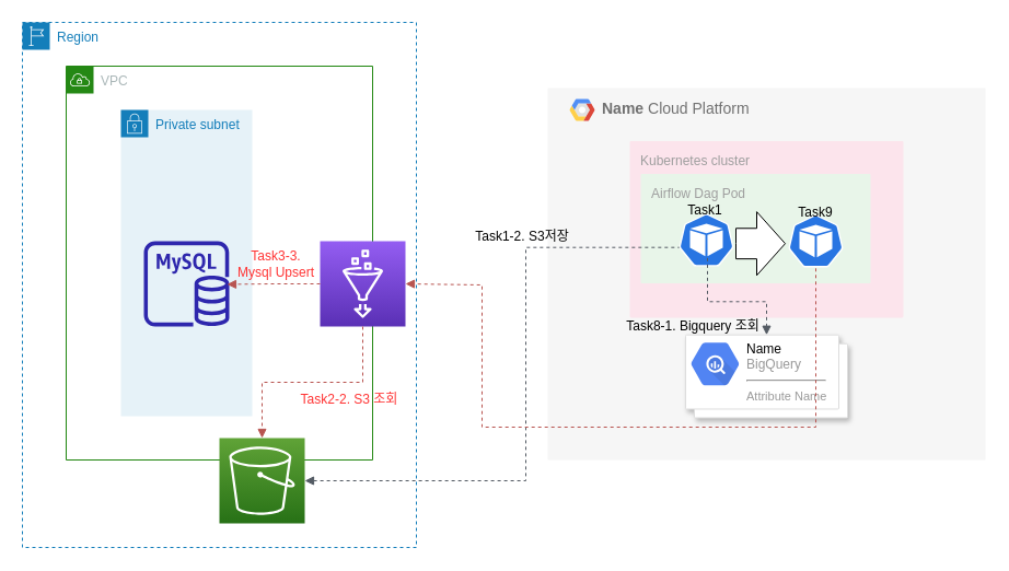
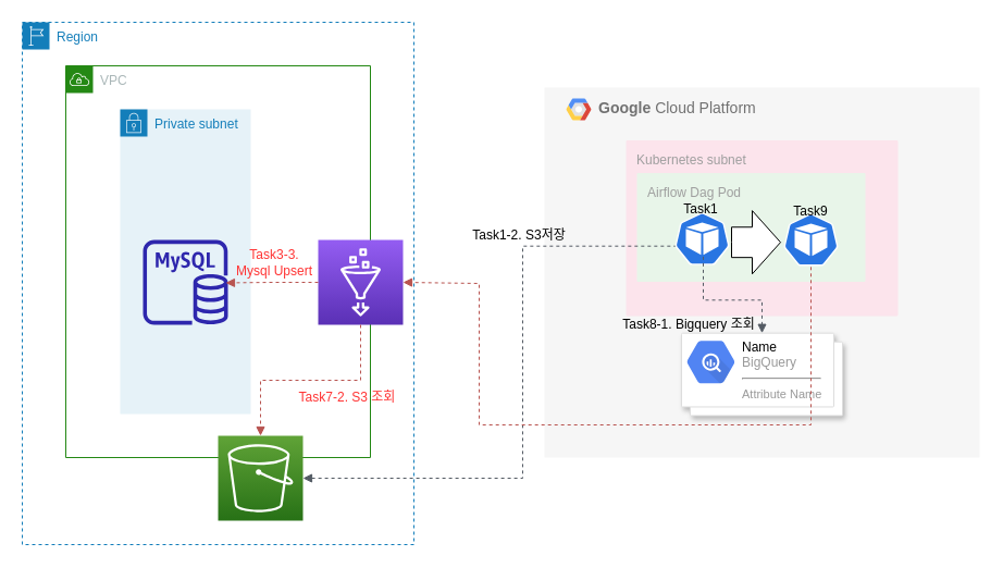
  <mxCell id="0" />
  <mxCell id="1" parent="0" />
  <mxCell id="2" value="Private subnet" style="points=[[0,0],[0.25,0],[0.5,0],[0.75,0],[1,0],[1,0.25],[1,0.5],[1,0.75],[1,1],[0.75,1],[0.5,1],[0.25,1],[0,1],[0,0.75],[0,0.5],[0,0.25]];outlineConnect=0;gradientColor=none;html=1;whiteSpace=wrap;fontSize=12;fontStyle=0;container=1;pointerEvents=0;collapsible=0;recursiveResize=0;shape=mxgraph.aws4.group;grIcon=mxgraph.aws4.group_security_group;grStroke=0;strokeColor=#147EBA;fillColor=#E6F2F8;verticalAlign=top;align=left;spacingLeft=30;fontColor=#147EBA;dashed=0;" vertex="1" parent="1"><mxGeometry x="110" y="100" width="120" height="280" as="geometry" /></mxCell>
- <mxCell id="3" value="&lt;b&gt;Name &lt;/b&gt;Cloud Platform" style="fillColor=#F6F6F6;strokeColor=none;shadow=0;gradientColor=none;fontSize=14;align=left;spacing=10;fontColor=#717171;9E9E9E;verticalAlign=top;spacingTop=-4;fontStyle=0;spacingLeft=40;html=1;" vertex="1" parent="1"><mxGeometry x="500" y="80" width="400" height="340" as="geometry" /></mxCell>
+ <mxCell id="3" value="&lt;b&gt;Google &lt;/b&gt;Cloud Platform" style="fillColor=#F6F6F6;strokeColor=none;shadow=0;gradientColor=none;fontSize=14;align=left;spacing=10;fontColor=#717171;9E9E9E;verticalAlign=top;spacingTop=-4;fontStyle=0;spacingLeft=40;html=1;" vertex="1" parent="1"><mxGeometry x="500" y="80" width="400" height="340" as="geometry" /></mxCell>
  <mxCell id="4" value="" style="shape=mxgraph.gcp2.google_cloud_platform;fillColor=#F6F6F6;strokeColor=none;shadow=0;gradientColor=none;" vertex="1" parent="3"><mxGeometry width="23" height="20" relative="1" as="geometry"><mxPoint x="20" y="10" as="offset" /></mxGeometry></mxCell>
  <mxCell id="5" value="" style="shape=mxgraph.gcp2.doubleRect;strokeColor=#dddddd;shadow=1;strokeWidth=1;" vertex="1" parent="3"><mxGeometry x="126" y="225.714" width="148" height="75.771" as="geometry" /></mxCell>
  <mxCell id="6" value="&lt;font color=&quot;#000000&quot;&gt;Name&lt;/font&gt;&lt;br&gt;BigQuery&lt;hr&gt;&lt;font style=&quot;font-size: 11px&quot;&gt;Attribute Name&lt;/font&gt;" style="sketch=0;dashed=0;connectable=0;html=1;fillColor=#5184F3;strokeColor=none;shape=mxgraph.gcp2.bigquery;part=1;labelPosition=right;verticalLabelPosition=middle;align=left;verticalAlign=top;spacingLeft=5;fontColor=#999999;fontSize=12;spacingTop=-8;" vertex="1" parent="5"><mxGeometry width="44" height="39" relative="1" as="geometry"><mxPoint x="5" y="7" as="offset" /></mxGeometry></mxCell>
- <mxCell id="7" value="Kubernetes cluster" style="sketch=0;points=[[0,0,0],[0.25,0,0],[0.5,0,0],[0.75,0,0],[1,0,0],[1,0.25,0],[1,0.5,0],[1,0.75,0],[1,1,0],[0.75,1,0],[0.5,1,0],[0.25,1,0],[0,1,0],[0,0.75,0],[0,0.5,0],[0,0.25,0]];rounded=1;absoluteArcSize=1;arcSize=2;html=1;strokeColor=none;gradientColor=none;shadow=0;dashed=0;fontSize=12;fontColor=#9E9E9E;align=left;verticalAlign=top;spacing=10;spacingTop=-4;fillColor=#FCE4EC;" vertex="1" parent="3"><mxGeometry x="75" y="48.57" width="250" height="161.43" as="geometry" /></mxCell>
+ <mxCell id="7" value="Kubernetes subnet" style="sketch=0;points=[[0,0,0],[0.25,0,0],[0.5,0,0],[0.75,0,0],[1,0,0],[1,0.25,0],[1,0.5,0],[1,0.75,0],[1,1,0],[0.75,1,0],[0.5,1,0],[0.25,1,0],[0,1,0],[0,0.75,0],[0,0.5,0],[0,0.25,0]];rounded=1;absoluteArcSize=1;arcSize=2;html=1;strokeColor=none;gradientColor=none;shadow=0;dashed=0;fontSize=12;fontColor=#9E9E9E;align=left;verticalAlign=top;spacing=10;spacingTop=-4;fillColor=#FCE4EC;" vertex="1" parent="3"><mxGeometry x="75" y="48.57" width="250" height="161.43" as="geometry" /></mxCell>
  <mxCell id="8" value="Airflow Dag Pod" style="sketch=0;points=[[0,0,0],[0.25,0,0],[0.5,0,0],[0.75,0,0],[1,0,0],[1,0.25,0],[1,0.5,0],[1,0.75,0],[1,1,0],[0.75,1,0],[0.5,1,0],[0.25,1,0],[0,1,0],[0,0.75,0],[0,0.5,0],[0,0.25,0]];rounded=1;absoluteArcSize=1;arcSize=2;html=1;strokeColor=none;gradientColor=none;shadow=0;dashed=0;fontSize=12;fontColor=#9E9E9E;align=left;verticalAlign=top;spacing=10;spacingTop=-4;fillColor=#E8F5E9;" vertex="1" parent="7"><mxGeometry width="210" height="100" relative="1" as="geometry"><mxPoint x="10" y="30" as="offset" /></mxGeometry></mxCell>
  <mxCell id="9" value="" style="sketch=0;html=1;dashed=0;whitespace=wrap;fillColor=#2875E2;strokeColor=#ffffff;points=[[0.005,0.63,0],[0.1,0.2,0],[0.9,0.2,0],[0.5,0,0],[0.995,0.63,0],[0.72,0.99,0],[0.5,1,0],[0.28,0.99,0]];shape=mxgraph.kubernetes.icon;prIcon=pod" vertex="1" parent="7"><mxGeometry x="45" y="64.572" width="50" height="51.658" as="geometry" /></mxCell>
  <mxCell id="10" value="" style="sketch=0;html=1;dashed=0;whitespace=wrap;fillColor=#2875E2;strokeColor=#ffffff;points=[[0.005,0.63,0],[0.1,0.2,0],[0.9,0.2,0],[0.5,0,0],[0.995,0.63,0],[0.72,0.99,0],[0.5,1,0],[0.28,0.99,0]];shape=mxgraph.kubernetes.icon;prIcon=pod" vertex="1" parent="7"><mxGeometry x="145" y="66.471" width="50" height="49.758" as="geometry" /></mxCell>
  <mxCell id="11" value="Task8-1. Bigquery 조회" style="text;html=1;strokeColor=none;fillColor=none;align=center;verticalAlign=middle;whiteSpace=wrap;rounded=0;" vertex="1" parent="7"><mxGeometry x="-5" y="154.892" width="126" height="28.488" as="geometry" /></mxCell>
  <mxCell id="12" value="Task1" style="text;html=1;strokeColor=none;fillColor=none;align=center;verticalAlign=middle;whiteSpace=wrap;rounded=0;" vertex="1" parent="7"><mxGeometry x="6" y="52.634" width="126" height="21.432" as="geometry" /></mxCell>
  <mxCell id="13" value="" style="html=1;shadow=0;dashed=0;align=center;verticalAlign=middle;shape=mxgraph.arrows2.arrow;dy=0.52;dx=26;notch=0;" vertex="1" parent="7"><mxGeometry x="97" y="64.572" width="45" height="58.115" as="geometry" /></mxCell>
  <mxCell id="14" value="" style="edgeStyle=orthogonalEdgeStyle;html=1;endArrow=block;elbow=vertical;startArrow=none;endFill=1;strokeColor=#545B64;rounded=0;exitX=0.52;exitY=0.817;exitDx=0;exitDy=0;exitPerimeter=0;entryX=0.5;entryY=0;entryDx=0;entryDy=0;dashed=1;" edge="1" parent="3" source="9" target="5"><mxGeometry width="100" relative="1" as="geometry"><mxPoint x="-190" y="290" as="sourcePoint" /><mxPoint x="-90" y="290" as="targetPoint" /></mxGeometry></mxCell>
  <mxCell id="15" value="VPC" style="points=[[0,0],[0.25,0],[0.5,0],[0.75,0],[1,0],[1,0.25],[1,0.5],[1,0.75],[1,1],[0.75,1],[0.5,1],[0.25,1],[0,1],[0,0.75],[0,0.5],[0,0.25]];outlineConnect=0;gradientColor=none;html=1;whiteSpace=wrap;fontSize=12;fontStyle=0;container=0;pointerEvents=0;collapsible=0;recursiveResize=0;shape=mxgraph.aws4.group;grIcon=mxgraph.aws4.group_vpc;strokeColor=#248814;fillColor=none;verticalAlign=top;align=left;spacingLeft=30;fontColor=#AAB7B8;dashed=0;" vertex="1" parent="1"><mxGeometry x="60" y="60" width="280" height="360" as="geometry" /></mxCell>
  <mxCell id="16" value="Region" style="points=[[0,0],[0.25,0],[0.5,0],[0.75,0],[1,0],[1,0.25],[1,0.5],[1,0.75],[1,1],[0.75,1],[0.5,1],[0.25,1],[0,1],[0,0.75],[0,0.5],[0,0.25]];outlineConnect=0;gradientColor=none;html=1;whiteSpace=wrap;fontSize=12;fontStyle=0;container=0;pointerEvents=0;collapsible=0;recursiveResize=0;shape=mxgraph.aws4.group;grIcon=mxgraph.aws4.group_region;strokeColor=#147EBA;fillColor=none;verticalAlign=top;align=left;spacingLeft=30;fontColor=#147EBA;dashed=1;" vertex="1" parent="1"><mxGeometry x="20" y="20" width="360" height="480" as="geometry" /></mxCell>
  <mxCell id="17" value="" style="edgeStyle=orthogonalEdgeStyle;html=1;endArrow=none;elbow=vertical;startArrow=block;startFill=1;strokeColor=#545B64;rounded=0;entryX=0.005;entryY=0.63;entryDx=0;entryDy=0;entryPerimeter=0;dashed=1;" edge="1" parent="1" source="20" target="9"><mxGeometry width="100" relative="1" as="geometry"><mxPoint x="290" y="380" as="sourcePoint" /><mxPoint x="390" y="380" as="targetPoint" /><Array as="points"><mxPoint x="480" y="439" /><mxPoint x="480" y="226" /></Array></mxGeometry></mxCell>
  <mxCell id="18" value="" style="sketch=0;outlineConnect=0;fontColor=#232F3E;gradientColor=none;fillColor=#2E27AD;strokeColor=none;dashed=0;verticalLabelPosition=bottom;verticalAlign=top;align=center;html=1;fontSize=12;fontStyle=0;aspect=fixed;pointerEvents=1;shape=mxgraph.aws4.rds_mysql_instance;" vertex="1" parent="1"><mxGeometry x="131" y="220" width="78" height="78" as="geometry" /></mxCell>
  <mxCell id="19" value="" style="sketch=0;points=[[0,0,0],[0.25,0,0],[0.5,0,0],[0.75,0,0],[1,0,0],[0,1,0],[0.25,1,0],[0.5,1,0],[0.75,1,0],[1,1,0],[0,0.25,0],[0,0.5,0],[0,0.75,0],[1,0.25,0],[1,0.5,0],[1,0.75,0]];outlineConnect=0;fontColor=#232F3E;gradientColor=#945DF2;gradientDirection=north;fillColor=#5A30B5;strokeColor=#ffffff;dashed=0;verticalLabelPosition=bottom;verticalAlign=top;align=center;html=1;fontSize=12;fontStyle=0;aspect=fixed;shape=mxgraph.aws4.resourceIcon;resIcon=mxgraph.aws4.glue;" vertex="1" parent="1"><mxGeometry x="292" y="220" width="78" height="78" as="geometry" /></mxCell>
  <mxCell id="20" value="" style="sketch=0;points=[[0,0,0],[0.25,0,0],[0.5,0,0],[0.75,0,0],[1,0,0],[0,1,0],[0.25,1,0],[0.5,1,0],[0.75,1,0],[1,1,0],[0,0.25,0],[0,0.5,0],[0,0.75,0],[1,0.25,0],[1,0.5,0],[1,0.75,0]];outlineConnect=0;fontColor=#232F3E;gradientColor=#60A337;gradientDirection=north;fillColor=#277116;strokeColor=#ffffff;dashed=0;verticalLabelPosition=bottom;verticalAlign=top;align=center;html=1;fontSize=12;fontStyle=0;aspect=fixed;shape=mxgraph.aws4.resourceIcon;resIcon=mxgraph.aws4.s3;" vertex="1" parent="1"><mxGeometry x="200" y="400" width="78" height="78" as="geometry" /></mxCell>
  <mxCell id="21" value="Task1-2. S3저장" style="text;html=1;strokeColor=none;fillColor=none;align=center;verticalAlign=middle;whiteSpace=wrap;rounded=0;" vertex="1" parent="1"><mxGeometry x="414" y="204.43" width="126" height="22.57" as="geometry" /></mxCell>
  <mxCell id="22" value="Task9" style="text;html=1;strokeColor=none;fillColor=none;align=center;verticalAlign=middle;whiteSpace=wrap;rounded=0;" vertex="1" parent="1"><mxGeometry x="682" y="183" width="126" height="22.57" as="geometry" /></mxCell>
  <mxCell id="23" value="" style="edgeStyle=orthogonalEdgeStyle;html=1;endArrow=block;elbow=vertical;startArrow=none;endFill=1;strokeColor=#b85450;rounded=0;exitX=0.5;exitY=1;exitDx=0;exitDy=0;exitPerimeter=0;entryX=1;entryY=0.5;entryDx=0;entryDy=0;dashed=1;fillColor=#f8cecc;entryPerimeter=0;" edge="1" parent="1" source="10" target="19"><mxGeometry width="100" relative="1" as="geometry"><mxPoint x="240" y="390" as="sourcePoint" /><mxPoint x="340" y="390" as="targetPoint" /><Array as="points"><mxPoint x="745" y="390" /><mxPoint x="440" y="390" /><mxPoint x="440" y="260" /></Array></mxGeometry></mxCell>
  <mxCell id="24" value="" style="edgeStyle=orthogonalEdgeStyle;html=1;endArrow=block;elbow=vertical;startArrow=none;endFill=1;strokeColor=#b85450;rounded=0;dashed=1;fontColor=#FF3333;exitX=0.5;exitY=1;exitDx=0;exitDy=0;exitPerimeter=0;fillColor=#f8cecc;" edge="1" parent="1" source="19" target="20"><mxGeometry width="100" relative="1" as="geometry"><mxPoint x="230" y="380" as="sourcePoint" /><mxPoint x="330" y="380" as="targetPoint" /></mxGeometry></mxCell>
- <mxCell id="25" value="&lt;font color=&quot;#ff3333&quot;&gt;Task2-2. S3 조회&lt;/font&gt;" style="text;html=1;strokeColor=none;fillColor=none;align=center;verticalAlign=middle;whiteSpace=wrap;rounded=0;" vertex="1" parent="1"><mxGeometry x="256" y="350.001" width="126" height="30" as="geometry" /></mxCell>
+ <mxCell id="25" value="&lt;font color=&quot;#ff3333&quot;&gt;Task7-2. S3 조회&lt;/font&gt;" style="text;html=1;strokeColor=none;fillColor=none;align=center;verticalAlign=middle;whiteSpace=wrap;rounded=0;" vertex="1" parent="1"><mxGeometry x="256" y="350.001" width="126" height="30" as="geometry" /></mxCell>
  <mxCell id="26" value="" style="edgeStyle=orthogonalEdgeStyle;html=1;endArrow=block;elbow=vertical;startArrow=none;endFill=1;strokeColor=#b85450;rounded=0;dashed=1;fontColor=#FF3333;exitX=0;exitY=0.5;exitDx=0;exitDy=0;exitPerimeter=0;fillColor=#f8cecc;entryX=0.974;entryY=0.506;entryDx=0;entryDy=0;entryPerimeter=0;" edge="1" parent="1" source="19" target="18"><mxGeometry width="100" relative="1" as="geometry"><mxPoint x="341" y="308" as="sourcePoint" /><mxPoint x="249" y="410" as="targetPoint" /></mxGeometry></mxCell>
  <mxCell id="27" value="&lt;font color=&quot;#ff3333&quot;&gt;Task3-3. &lt;br&gt;Mysql Upsert&lt;/font&gt;" style="text;html=1;strokeColor=none;fillColor=none;align=center;verticalAlign=middle;whiteSpace=wrap;rounded=0;" vertex="1" parent="1"><mxGeometry x="189" y="226.001" width="126" height="30" as="geometry" /></mxCell>
